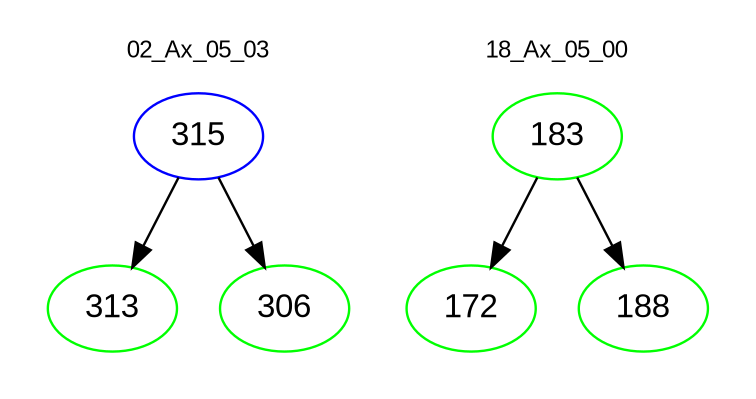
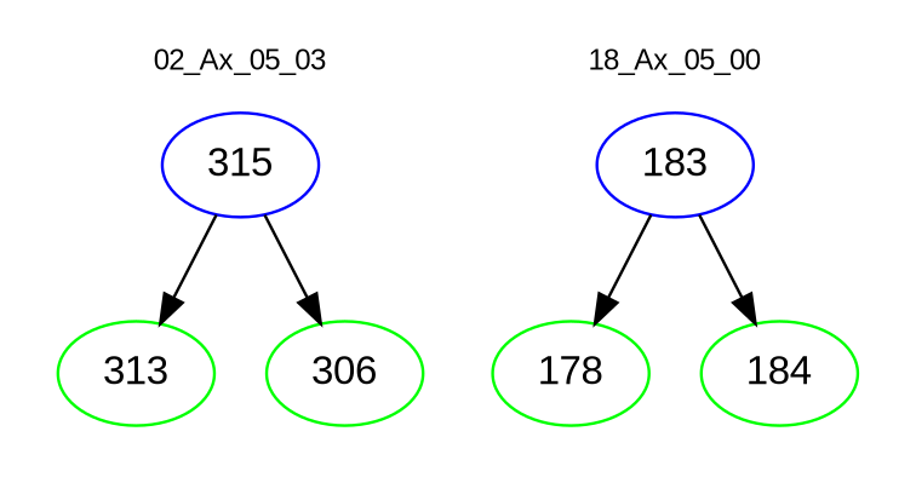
  digraph {
    fontname="Liberation Sans"
    node [color=green fontname="Liberation Sans"]
    edge [color=black fontname="Liberation Sans"]
    n1 [color=blue label=315]
    n2 [label=313]
    n3 [label=306]
-   n4 [label=183]
-   n5 [label=172]
-   n6 [label=188]
+   n4 [color=blue label=183]
+   n5 [label=178]
+   n6 [label=184]
    subgraph cluster_1 {
      color=white
      fontsize=10
      label="02_Ax_05_03"
      n1
      n2
      n3
    }
    subgraph cluster_2 {
      color=white
      fontsize=10
      label="18_Ax_05_00"
      n4
      n5
      n6
    }
    n1 -> n2
    n1 -> n3
    n4 -> n5
    n4 -> n6
  }
